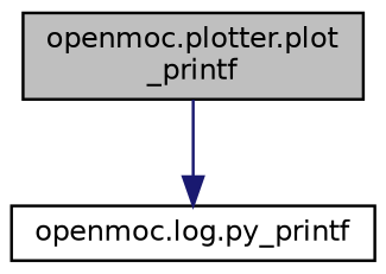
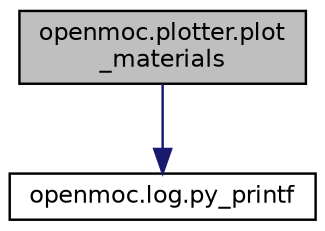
  digraph {
    rankdir=TB
    node [color=black fontname=Helvetica fontsize=10 shape=record style=filled]
-   n1 [fillcolor=grey75 fontcolor=black height=0.2 label="openmoc.plotter.plot\l_printf" width=0.4]
+   n1 [fillcolor=grey75 fontcolor=black height=0.2 label="openmoc.plotter.plot\l_materials" width=0.4]
    n2 [fillcolor=white height=0.2 label="openmoc.log.py_printf" width=0.4]
    n1 -> n2 [color=midnightblue fontname=Helvetica fontsize=10 labelfontname=Helvetica labelfontsize=10 style=solid]
  }
